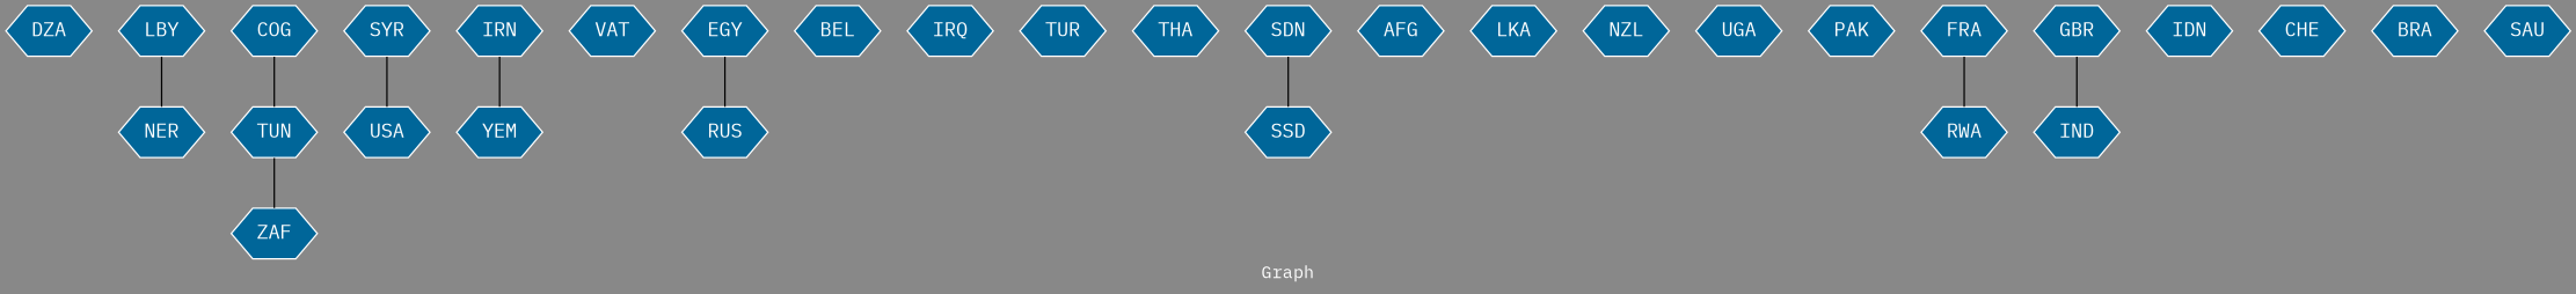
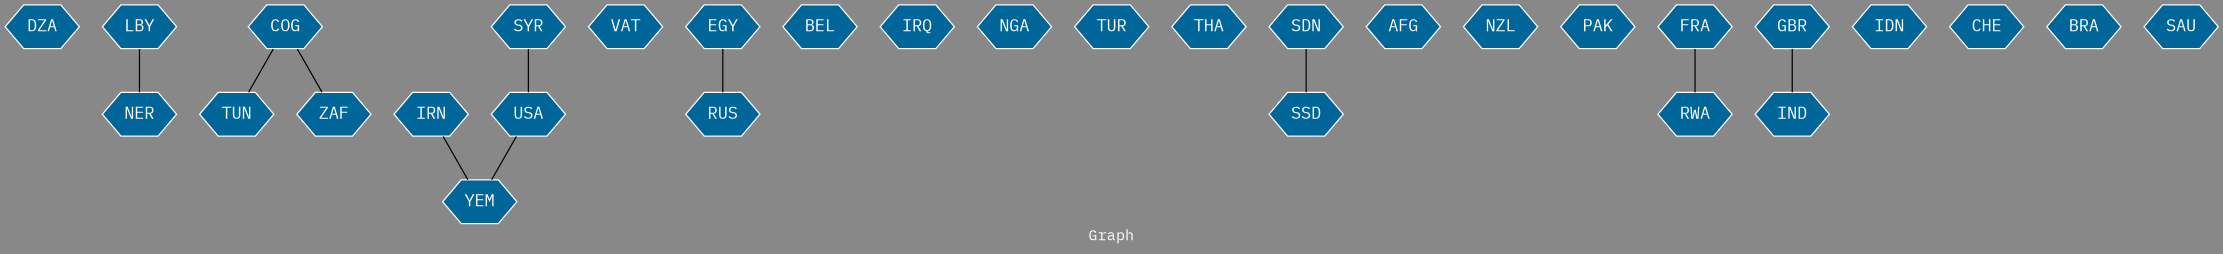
  graph {
    bgcolor="#888888"
    fontcolor=white
    fontname="IBM Plex Mono"
    fontsize=12
    label="Graph"
    node [color=white fillcolor="#006699" fontcolor=white fontname="IBM Plex Mono" shape=hexagon style=filled]
    edge [arrowhead=open color=black fontcolor=white fontname="IBM Plex Mono" fontsize=12 weight=1]
    n1 [label=DZA]
    n2 [label=LBY]
    n3 [label=NER]
    n4 [label=TUN]
    n5 [label=USA]
    n6 [label=YEM]
    n7 [label=ZAF]
    n8 [label=VAT]
    n9 [label=RUS]
    n10 [label=EGY]
    n11 [label=BEL]
    n12 [label=IRQ]
    n13 [label=SYR]
+   n14 [label=NGA]
    n15 [label=TUR]
    n16 [label=THA]
    n17 [label=SSD]
    n18 [label=SDN]
    n19 [label=AFG]
-   n20 [label=LKA]
    n21 [label=IRN]
    n22 [label=NZL]
-   n23 [label=UGA]
    n24 [label=PAK]
    n25 [label=RWA]
    n26 [label=FRA]
    n27 [label=COG]
    n28 [label=IND]
    n29 [label=IDN]
    n30 [label=CHE]
    n31 [label=BRA]
    n32 [label=SAU]
    n33 [label=GBR]
    n2 -- n3
+   n5 -- n6
    n10 -- n9
    n13 -- n5
    n18 -- n17 [weight=3]
    n21 -- n6
    n26 -- n25
    n27 -- n4
-   n4 -- n7
+   n27 -- n7
    n33 -- n28
  }
